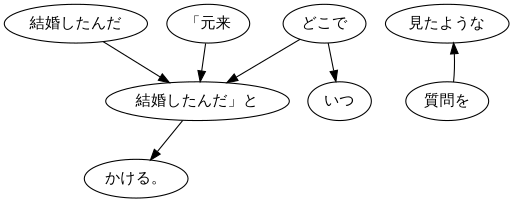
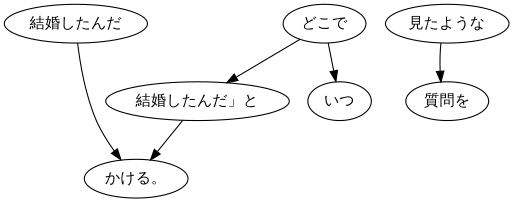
  digraph {
    fontname=Ubuntu
    node [fontname=Ubuntu]
    edge [fontname=Ubuntu]
-   n1 [label="「元来"]
    n2 [label="結婚したんだ」と"]
    n3 [label="かける。"]
    n4 [label="いつ"]
    n5 [label="どこで"]
    n6 [label="結婚したんだ"]
    n7 [label="見たような"]
    n8 [label="質問を"]
-   n1 -> n2
    n2 -> n3
    n5 -> n2
    n5 -> n4
-   n6 -> n2
-   n8 -> n7
+   n6 -> n3
+   n7 -> n8
  }
